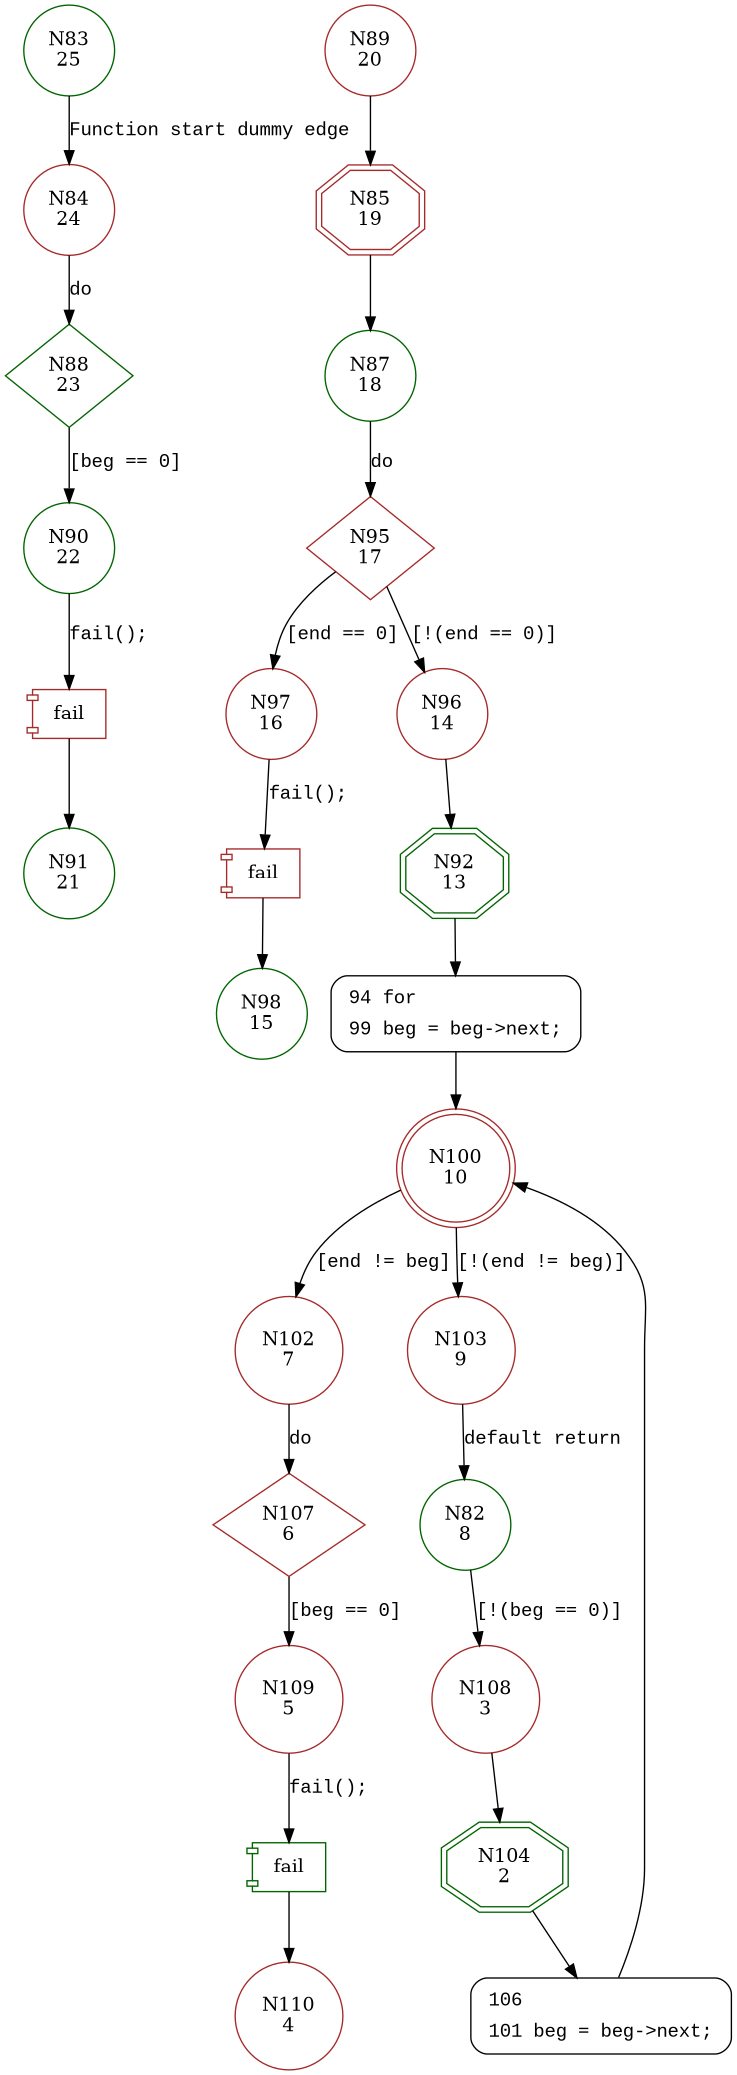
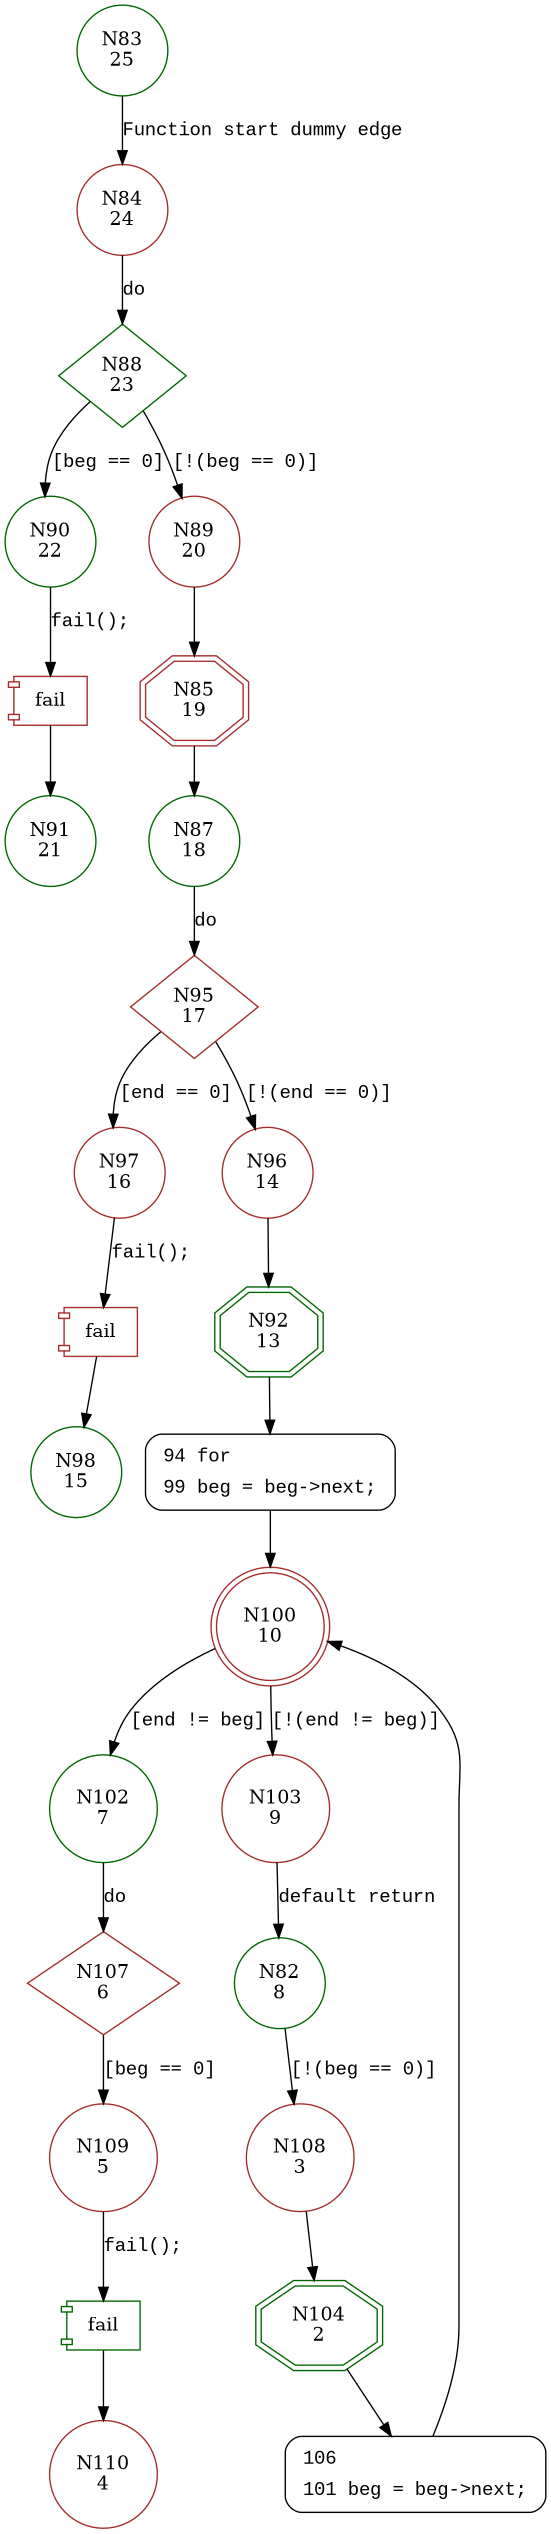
  digraph {
    node [color=brown shape=circle]
    edge [fontname="Courier New"]
    n1 [color=darkgreen label="N83\n25"]
    n2 [label="N84\n24"]
    n3 [color=darkgreen label="N88\n23" shape=diamond]
    n4 [color=darkgreen label="N90\n22"]
    n5 [label="N89\n20"]
    n6 [label=fail shape=component]
    n7 [label="N85\n19" shape=doubleoctagon]
    n8 [color=darkgreen label="N91\n21"]
    n9 [color=darkgreen label="N87\n18"]
    n10 [label="N95\n17" shape=diamond]
    n11 [label="N97\n16"]
    n12 [label="N96\n14"]
    n13 [label=fail shape=component]
    n14 [color=darkgreen label="N92\n13" shape=doubleoctagon]
    n15 [color=darkgreen label="N98\n15"]
    n16 [fillcolor=white fontname="Courier New" label=<<table border="0" cellborder="0" cellpadding="3" bgcolor="white"><tr><td align="right">94</td><td align="left">for</td></tr><tr><td align="right">99</td><td align="left">beg = beg-&gt;next;</td></tr></table>> penwidth=1 shape=Mrecord style="filled,bold" color=""]
    n17 [label="N100\n10" shape=doublecircle]
-   n18 [label="N102\n7"]
+   n18 [color=darkgreen label="N102\n7"]
    n19 [label="N103\n9"]
    n20 [label="N107\n6" shape=diamond]
    n21 [color=darkgreen label="N82\n8"]
    n22 [label="N109\n5"]
    n23 [label="N108\n3"]
    n24 [color=darkgreen label=fail shape=component]
    n25 [color=darkgreen label="N104\n2" shape=doubleoctagon]
    n26 [label="N110\n4"]
    n27 [fillcolor=white fontname="Courier New" label=<<table border="0" cellborder="0" cellpadding="3" bgcolor="white"><tr><td align="right">106</td><td align="left"></td></tr><tr><td align="right">101</td><td align="left">beg = beg-&gt;next;</td></tr></table>> penwidth=1 shape=Mrecord style="filled,bold" color=""]
    n1 -> n2 [label="Function start dummy edge"]
    n2 -> n3 [label=do]
    n3 -> n4 [label="[beg == 0]"]
+   n3 -> n5 [label="[!(beg == 0)]"]
    n4 -> n6 [label="fail();"]
    n5 -> n7
    n6 -> n8
    n7 -> n9
    n9 -> n10 [label=do]
    n10 -> n11 [label="[end == 0]"]
    n10 -> n12 [label="[!(end == 0)]"]
    n11 -> n13 [label="fail();"]
    n12 -> n14
    n13 -> n15
    n14 -> n16
    n16 -> n17 [fontname=""]
    n17 -> n18 [label="[end != beg]"]
    n17 -> n19 [label="[!(end != beg)]"]
    n18 -> n20 [label=do]
    n19 -> n21 [label="default return"]
    n20 -> n22 [label="[beg == 0]"]
    n21 -> n23 [label="[!(beg == 0)]"]
    n22 -> n24 [label="fail();"]
    n23 -> n25
    n24 -> n26
    n25 -> n27
    n27 -> n17 [fontname=""]
  }
